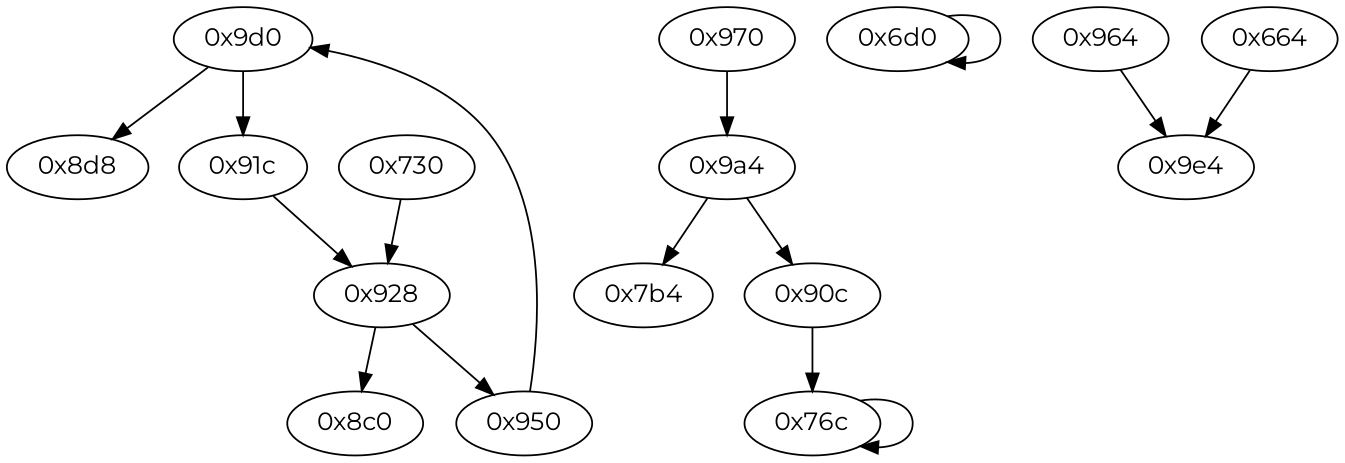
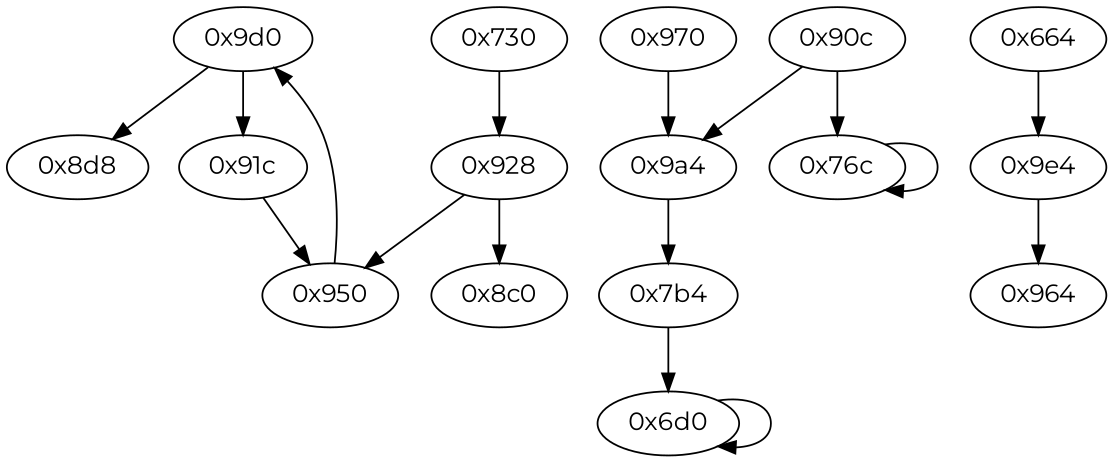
  digraph {
    "edge"="{}"
    file="/Users/mark/Documents//论文//第二篇论文//2018-08-24交论文后的备份/2019/CFG/basic-algorithms/binarysearchrec/1636_recovered.dot"
    fontname=Montserrat
    "graph"="{u'file': u'/Users/mark/Documents//\u8bba\u6587//\u7b2c\u4e8c\u7bc7\u8bba\u6587//2018-08-24\u4ea4\u8bba\u6587\u540e\u7684\u5907\u4efd/2019/CFG/basic-algorithms/binarysearchrec/1636_recovered.dot'}"
    "node"="{u'opcode': u''}"
    node [fontname=Montserrat opcode="[u'ldr', u'bl', u'ldr', u'b']"]
    edge [fontname=Montserrat]
    "0x9d0" [opcode="[u'ldr', u'ldr', u'str', u'ldr', u'b']"]
    "0x8d8" [opcode="[u'ldr', u'add', u'ldrb', u'ldr', u'add', u'str', u'ldr', u'add', u'str', u'ldr', u'b']"]
    "0x91c" [opcode="[u'ldr', u'mov', u'b']"]
    "0x928" [opcode="[u'ldr', u'str', u'str', u'ldr', u'ldr', u'ldr', u'ldr', u'cmp', u'mov', u'b']"]
    "0x9a4" [opcode="[u'ldrb', u'ldr', u'ldr', u'cmp', u'mov', u'b']"]
    "0x7b4"
    "0x90c"
    "0x6d0" [opcode="[u'ldr', u'cmp', u'mov', u'mov']"]
    "0x76c" [opcode="[u'ldr', u'cmp', u'mov', u'mov', u'b']"]
    "0x950" [opcode="[u'ldr', u'add', u'str', u'ldr', u'b']"]
    "0x8c0" [opcode="[u'ldr', u'ldr', u'ldrb', u'str', u'ldr', u'b']"]
    "0x964" [opcode="[u'mov', u'mov', u'b']"]
    "0x9e4" [opcode="[u'ldr', u'ldr', u'ldr', u'ldr', u'sub', u'mov', u'sub', u'pop']"]
    "0x730" [opcode="[u'mov', u'mov', u'b']"]
    "0x970" [opcode="[u'ldr', u'ldr', u'ldr', u'mov', u'str', u'add', u'bl', u'cmp', u'mov', u'mov', u'strb', u'ldr', u'b']"]
    "0x664" [opcode="[u'push', u'add', u'sub', u'mov', u'ldr', u'cmp', u'ldr', u'ldr', u'str', u'ldr', u'ldr', u'mov', u'sub', u'sub', u'str', u'ldr', u'str', u'ldr', u'ldr', u'ldr', u'ldr', u'add', u'str', u'ldr', u'add', u'str', u'b']"]
    "0x9d0" -> "0x8d8"
    "0x9d0" -> "0x91c"
-   "0x91c" -> "0x928"
+   "0x91c" -> "0x950"
    "0x928" -> "0x950"
    "0x928" -> "0x8c0"
    "0x9a4" -> "0x7b4"
-   "0x9a4" -> "0x90c"
+   "0x90c" -> "0x9a4"
+   "0x7b4" -> "0x6d0"
    "0x90c" -> "0x76c"
    "0x6d0" -> "0x6d0"
    "0x76c" -> "0x76c"
    "0x950" -> "0x9d0"
-   "0x964" -> "0x9e4"
+   "0x9e4" -> "0x964"
    "0x730" -> "0x928"
    "0x970" -> "0x9a4"
    "0x664" -> "0x9e4"
  }
